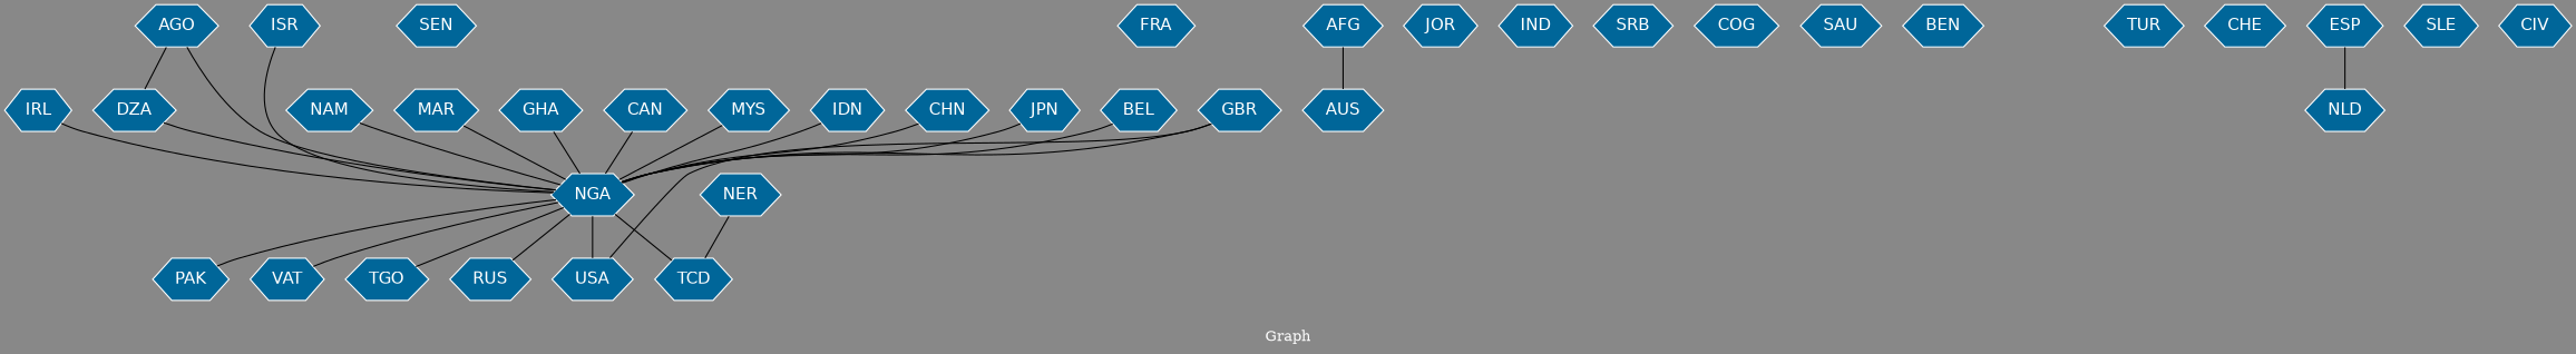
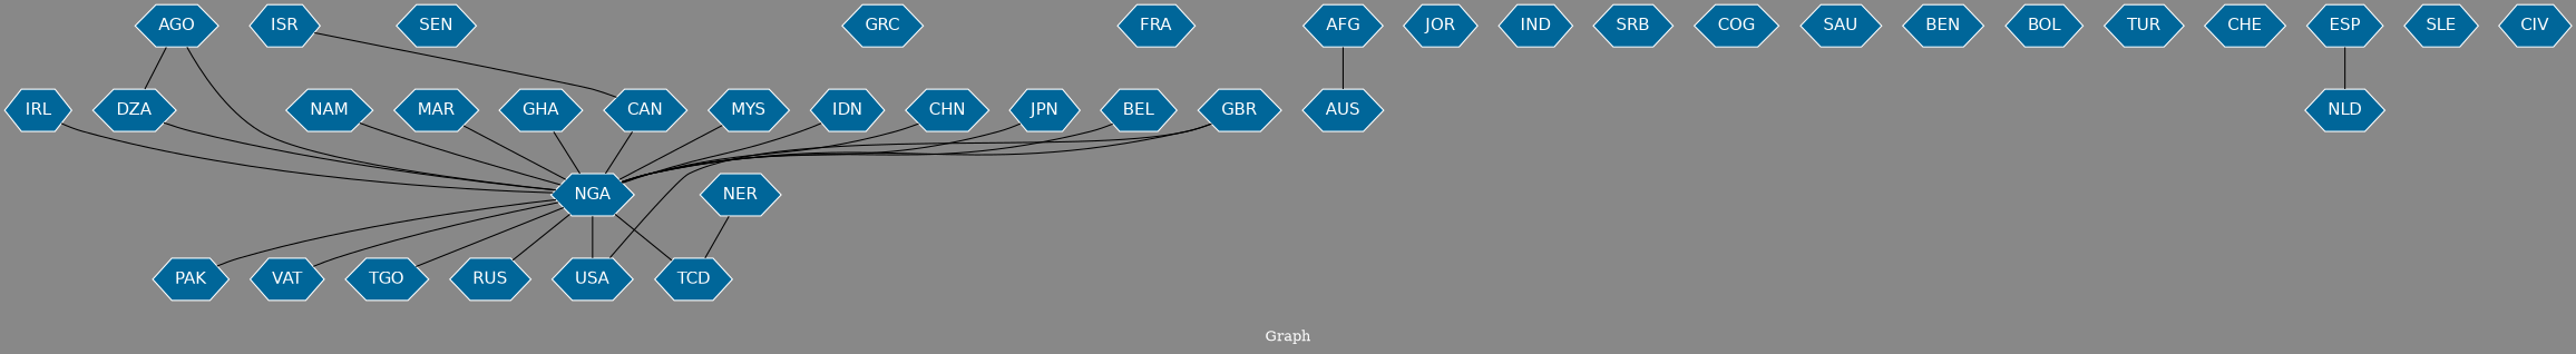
  graph {
    bgcolor="#888888"
    fontcolor=white
    fontsize=12
    label="Graph"
    node [color=white fillcolor="#006699" fontcolor=white fontname=Helvetica shape=hexagon style=filled]
    edge [arrowhead=open color=black fontcolor=white fontname=Courier fontsize=12 weight=1]
    n1 [label=NGA]
    n2 [label=USA]
    n3 [label=TCD]
    n4 [label=TGO]
    n5 [label=RUS]
    n6 [label=PAK]
    n7 [label=VAT]
    n8 [label=SEN]
    n9 [label=CHN]
+   n10 [label=GRC]
    n11 [label=NER]
    n12 [label=JPN]
    n13 [label=BEL]
    n14 [label=IRL]
    n15 [label=DZA]
    n16 [label=AGO]
    n17 [label=ISR]
    n18 [label=NAM]
    n19 [label=FRA]
    n20 [label=MAR]
    n21 [label=AUS]
    n22 [label=GHA]
    n23 [label=JOR]
    n24 [label=IND]
    n25 [label=SRB]
    n26 [label=CAN]
    n27 [label=COG]
    n28 [label=GBR]
    n29 [label=SAU]
    n30 [label=BEN]
+   n31 [label=BOL]
    n32 [label=TUR]
    n33 [label=AFG]
    n34 [label=CHE]
    n35 [label=MYS]
    n36 [label=IDN]
    n37 [label=ESP]
    n38 [label=NLD]
    n39 [label=SLE]
    n40 [label=CIV]
    n1 -- n2 [weight=5]
    n1 -- n3 [weight=3]
    n1 -- n4
    n1 -- n5
    n1 -- n6
    n1 -- n7
    n9 -- n1
    n11 -- n3
    n12 -- n1 [weight=2]
    n13 -- n1
    n14 -- n1
    n15 -- n1
    n16 -- n1
    n16 -- n15
-   n17 -- n1
+   n17 -- n26
    n18 -- n1
    n20 -- n1 [weight=3]
    n22 -- n1 [weight=3]
    n26 -- n1
    n28 -- n1 [weight=3]
    n28 -- n2
    n33 -- n21
    n35 -- n1
    n36 -- n1
    n37 -- n38
  }
